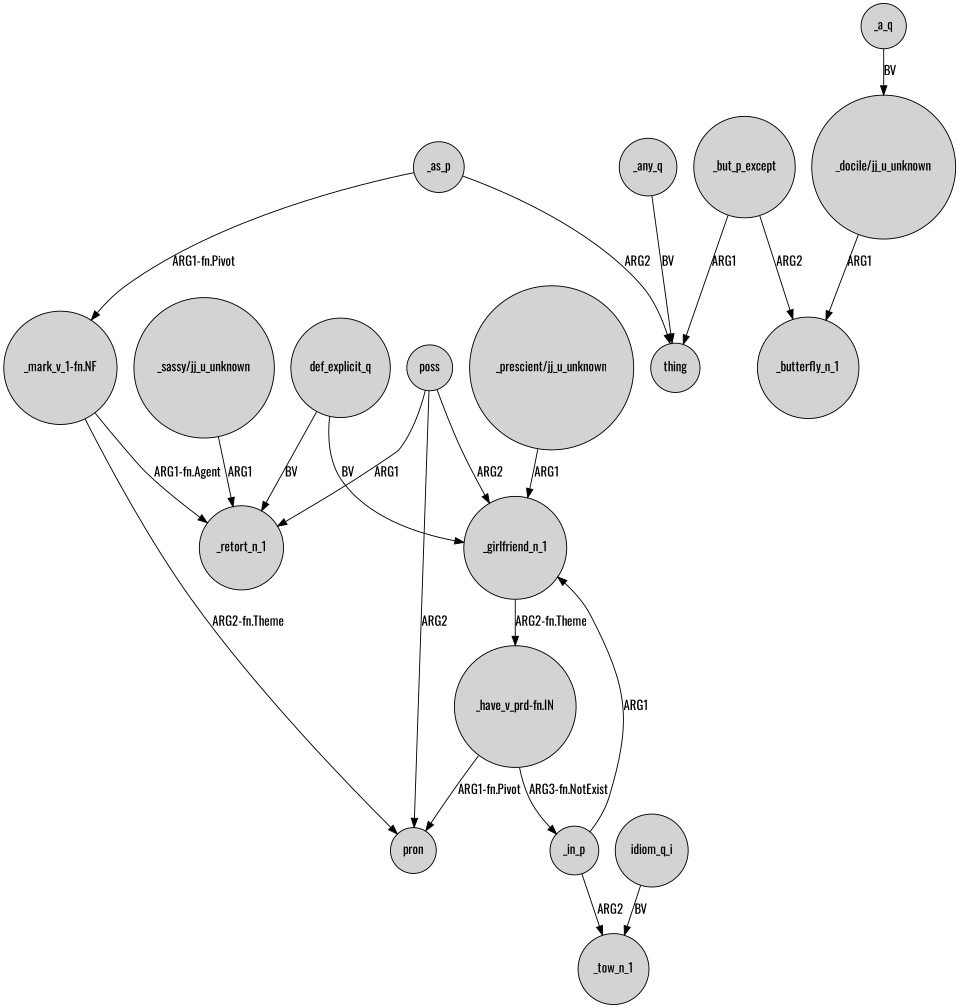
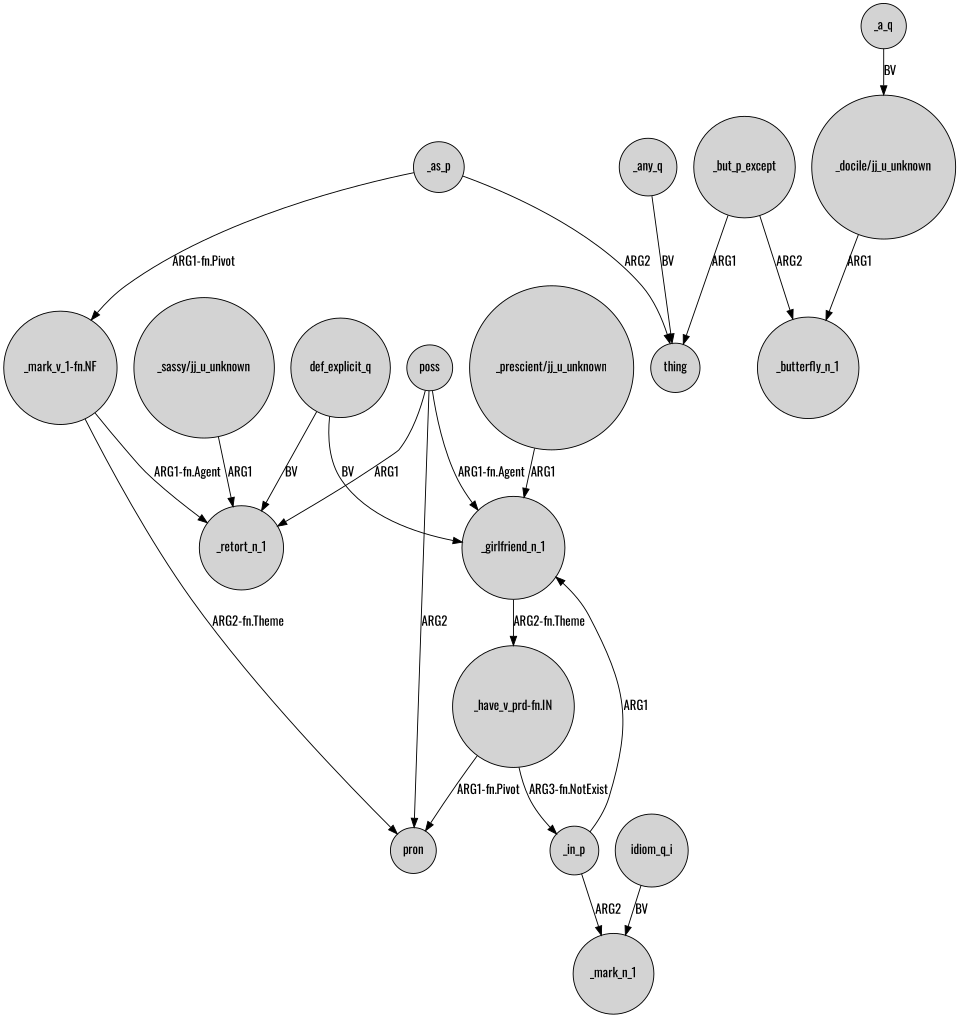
  digraph {
    fontname=Oswald
    node [fontname=Oswald shape=circle style=filled]
    edge [fontname=Oswald]
    "_mark_v_1-fn.NF"
    _retort_n_1
    pron
    _as_p
    thing
    _in_p
    _girlfriend_n_1
-   _tow_n_1
+   _tow_n_1 [label=_mark_n_1]
    "_have_v_prd-fn.IN"
    poss
    "_sassy/jj_u_unknown"
    def_explicit_q
    _a_q
    "_docile/jj_u_unknown"
    _but_p_except
    _butterfly_n_1
    idiom_q_i
    "_prescient/jj_u_unknown"
    _any_q
    "_mark_v_1-fn.NF" -> _retort_n_1 [label="ARG1-fn.Agent"]
    "_mark_v_1-fn.NF" -> pron [label="ARG2-fn.Theme"]
    _as_p -> "_mark_v_1-fn.NF" [label="ARG1-fn.Pivot"]
    _as_p -> thing [label=ARG2]
    _in_p -> _girlfriend_n_1 [label=ARG1]
    _in_p -> _tow_n_1 [label=ARG2]
    _girlfriend_n_1 -> "_have_v_prd-fn.IN" [label="ARG2-fn.Theme"]
    "_have_v_prd-fn.IN" -> pron [label="ARG1-fn.Pivot"]
    "_have_v_prd-fn.IN" -> _in_p [label="ARG3-fn.NotExist"]
    poss -> _retort_n_1 [label=ARG1]
    poss -> pron [label=ARG2]
-   poss -> _girlfriend_n_1 [label=ARG2]
+   poss -> _girlfriend_n_1 [label="ARG1-fn.Agent"]
    "_sassy/jj_u_unknown" -> _retort_n_1 [label=ARG1]
    def_explicit_q -> _retort_n_1 [label=BV]
    def_explicit_q -> _girlfriend_n_1 [label=BV]
    _a_q -> "_docile/jj_u_unknown" [label=BV]
    "_docile/jj_u_unknown" -> _butterfly_n_1 [label=ARG1]
    _but_p_except -> thing [label=ARG1]
    _but_p_except -> _butterfly_n_1 [label=ARG2]
    idiom_q_i -> _tow_n_1 [label=BV]
    "_prescient/jj_u_unknown" -> _girlfriend_n_1 [label=ARG1]
    _any_q -> thing [label=BV]
  }
